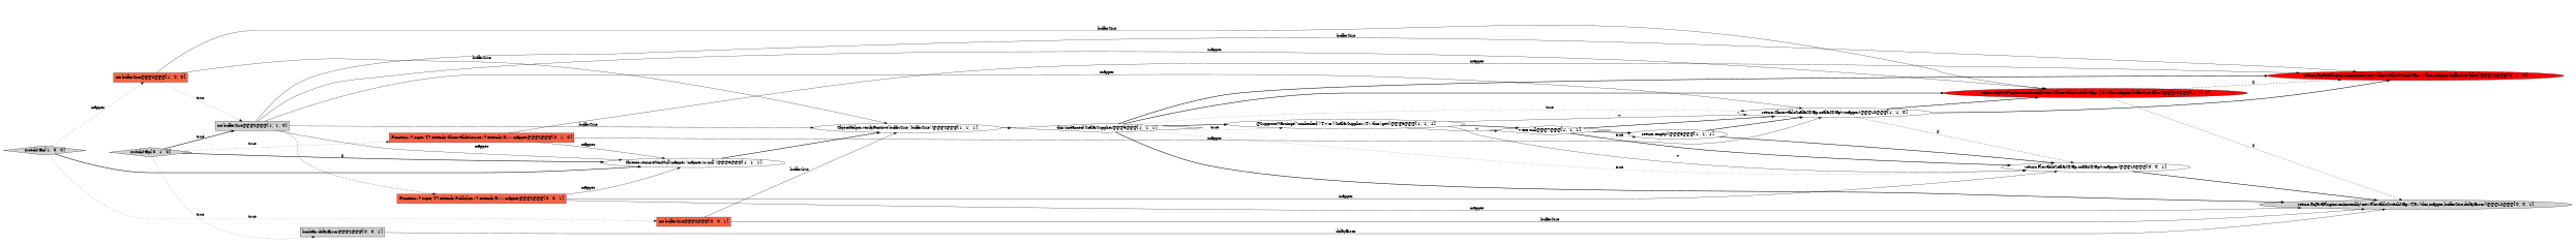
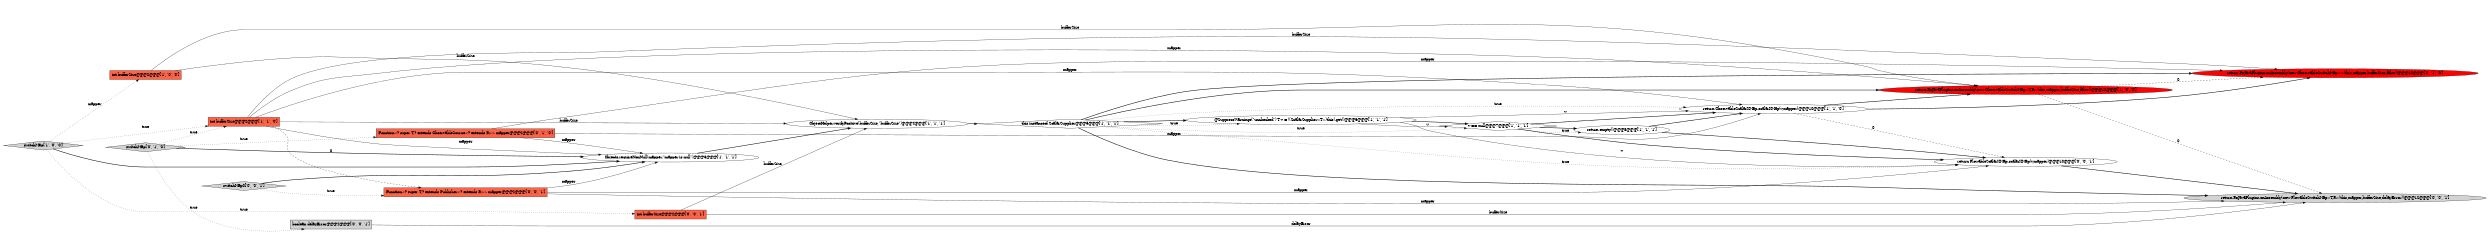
  digraph {
    rankdir=LR
    node [fillcolor=white shape=ellipse style=filled]
    edge [style=solid]
    n1 [fillcolor=lightgray label="switchMap['1', '0', '0']" shape=diamond]
-   n2 [fillcolor=lightgray label="int bufferSize@@@2@@@['1', '1', '0']" shape=box]
+   n2 [fillcolor=tomato label="int bufferSize@@@2@@@['1', '1', '0']" shape=box]
    n3 [fillcolor=tomato label="int bufferSize@@@2@@@['1', '0', '0']" shape=box]
    n4 [label="Objects.requireNonNull(mapper,\"mapper is null\")@@@3@@@['1', '1', '1']"]
    n5 [fillcolor=tomato label="int bufferSize@@@2@@@['0', '0', '1']" shape=box]
    n6 [label="return ObservableScalarXMap.scalarXMap(v,mapper)@@@10@@@['1', '1', '0']"]
    n7 [fillcolor=red label="return RxJavaPlugins.onAssembly(new ObservableSwitchMap<>(this,mapper,bufferSize,false))@@@12@@@['0', '1', '0']"]
    n8 [fillcolor=red label="return RxJavaPlugins.onAssembly(new ObservableSwitchMap<T,R>(this,mapper,bufferSize,false))@@@12@@@['1', '0', '0']"]
    n9 [label="ObjectHelper.verifyPositive(bufferSize,\"bufferSize\")@@@4@@@['1', '1', '1']"]
    n10 [fillcolor=tomato label="Function<? super T,? extends Publisher<? extends R>> mapper@@@2@@@['0', '0', '1']" shape=box]
    n11 [label="return empty()@@@8@@@['1', '1', '1']"]
    n12 [label="return FlowableScalarXMap.scalarXMap(v,mapper)@@@10@@@['0', '0', '1']"]
    n13 [fillcolor=lightgray label="return RxJavaPlugins.onAssembly(new FlowableSwitchMap<T,R>(this,mapper,bufferSize,delayError))@@@12@@@['0', '0', '1']"]
    n14 [label="this instanceof ScalarSupplier@@@5@@@['1', '1', '1']" shape=diamond]
    n15 [label="@SuppressWarnings(\"unchecked\") T v = ((ScalarSupplier<T>)this).get()@@@6@@@['1', '1', '1']"]
    n16 [label="v == null@@@7@@@['1', '1', '1']" shape=diamond]
    n17 [fillcolor=tomato label="Function<? super T,? extends ObservableSource<? extends R>> mapper@@@2@@@['0', '1', '0']" shape=box]
+   n18 [fillcolor=lightgray label="switchMap0['0', '0', '1']" shape=diamond]
    n19 [fillcolor=lightgray label="boolean delayError@@@2@@@['0', '0', '1']" shape=box]
    n20 [fillcolor=lightgray label="switchMap['0', '1', '0']" shape=diamond]
-   n3 -> n2 [label=true style=dotted]
+   n1 -> n2 [label=true style=dotted]
    n1 -> n3 [label=mapper style=dotted]
    n1 -> n4 [style=bold]
    n1 -> n5 [label=true style=dotted]
    n2 -> n4 [label=mapper]
    n2 -> n6 [label=mapper]
    n2 -> n7 [label=bufferSize]
    n2 -> n8 [label=mapper]
    n2 -> n9 [label=bufferSize]
    n2 -> n10 [label=0 style=dashed]
    n3 -> n8 [label=bufferSize]
    n3 -> n9 [label=bufferSize]
    n4 -> n9 [style=bold]
    n5 -> n9 [label=bufferSize]
    n5 -> n13 [label=bufferSize]
    n6 -> n7 [style=bold]
    n6 -> n8 [style=bold]
    n6 -> n12 [label=0 style=dashed]
    n8 -> n7 [label=0 style=dashed]
    n8 -> n13 [label=0 style=dashed]
    n9 -> n14 [style=bold]
    n10 -> n4 [label=mapper]
    n10 -> n12 [label=mapper]
    n10 -> n13 [label=mapper]
    n11 -> n6 [style=bold]
    n11 -> n12 [style=bold]
    n12 -> n13 [style=bold]
    n14 -> n6 [label=true style=dotted]
    n14 -> n7 [style=bold]
    n14 -> n8 [style=bold]
    n14 -> n12 [label=true style=dotted]
    n14 -> n13 [style=bold]
    n14 -> n15 [style=bold]
    n14 -> n15 [label=true style=dotted]
+   n14 -> n16 [label=true style=dotted]
    n15 -> n6 [label=v]
    n15 -> n12 [label=v]
    n15 -> n16 [style=bold]
    n15 -> n16 [label=v]
    n16 -> n6 [style=bold]
    n16 -> n11 [label=true style=dotted]
    n16 -> n11 [style=bold]
    n16 -> n12 [style=bold]
    n17 -> n4 [label=mapper]
    n17 -> n6 [label=mapper]
    n17 -> n7 [label=mapper]
+   n18 -> n4 [style=bold]
+   n18 -> n10 [label=true style=dotted]
    n19 -> n13 [label=delayError]
-   n20 -> n2 [label=true style=bold]
+   n20 -> n2 [label=true style=dotted]
    n20 -> n4 [style=bold]
    n20 -> n17 [label=true style=dotted]
    n20 -> n19 [label=true style=dotted]
  }
